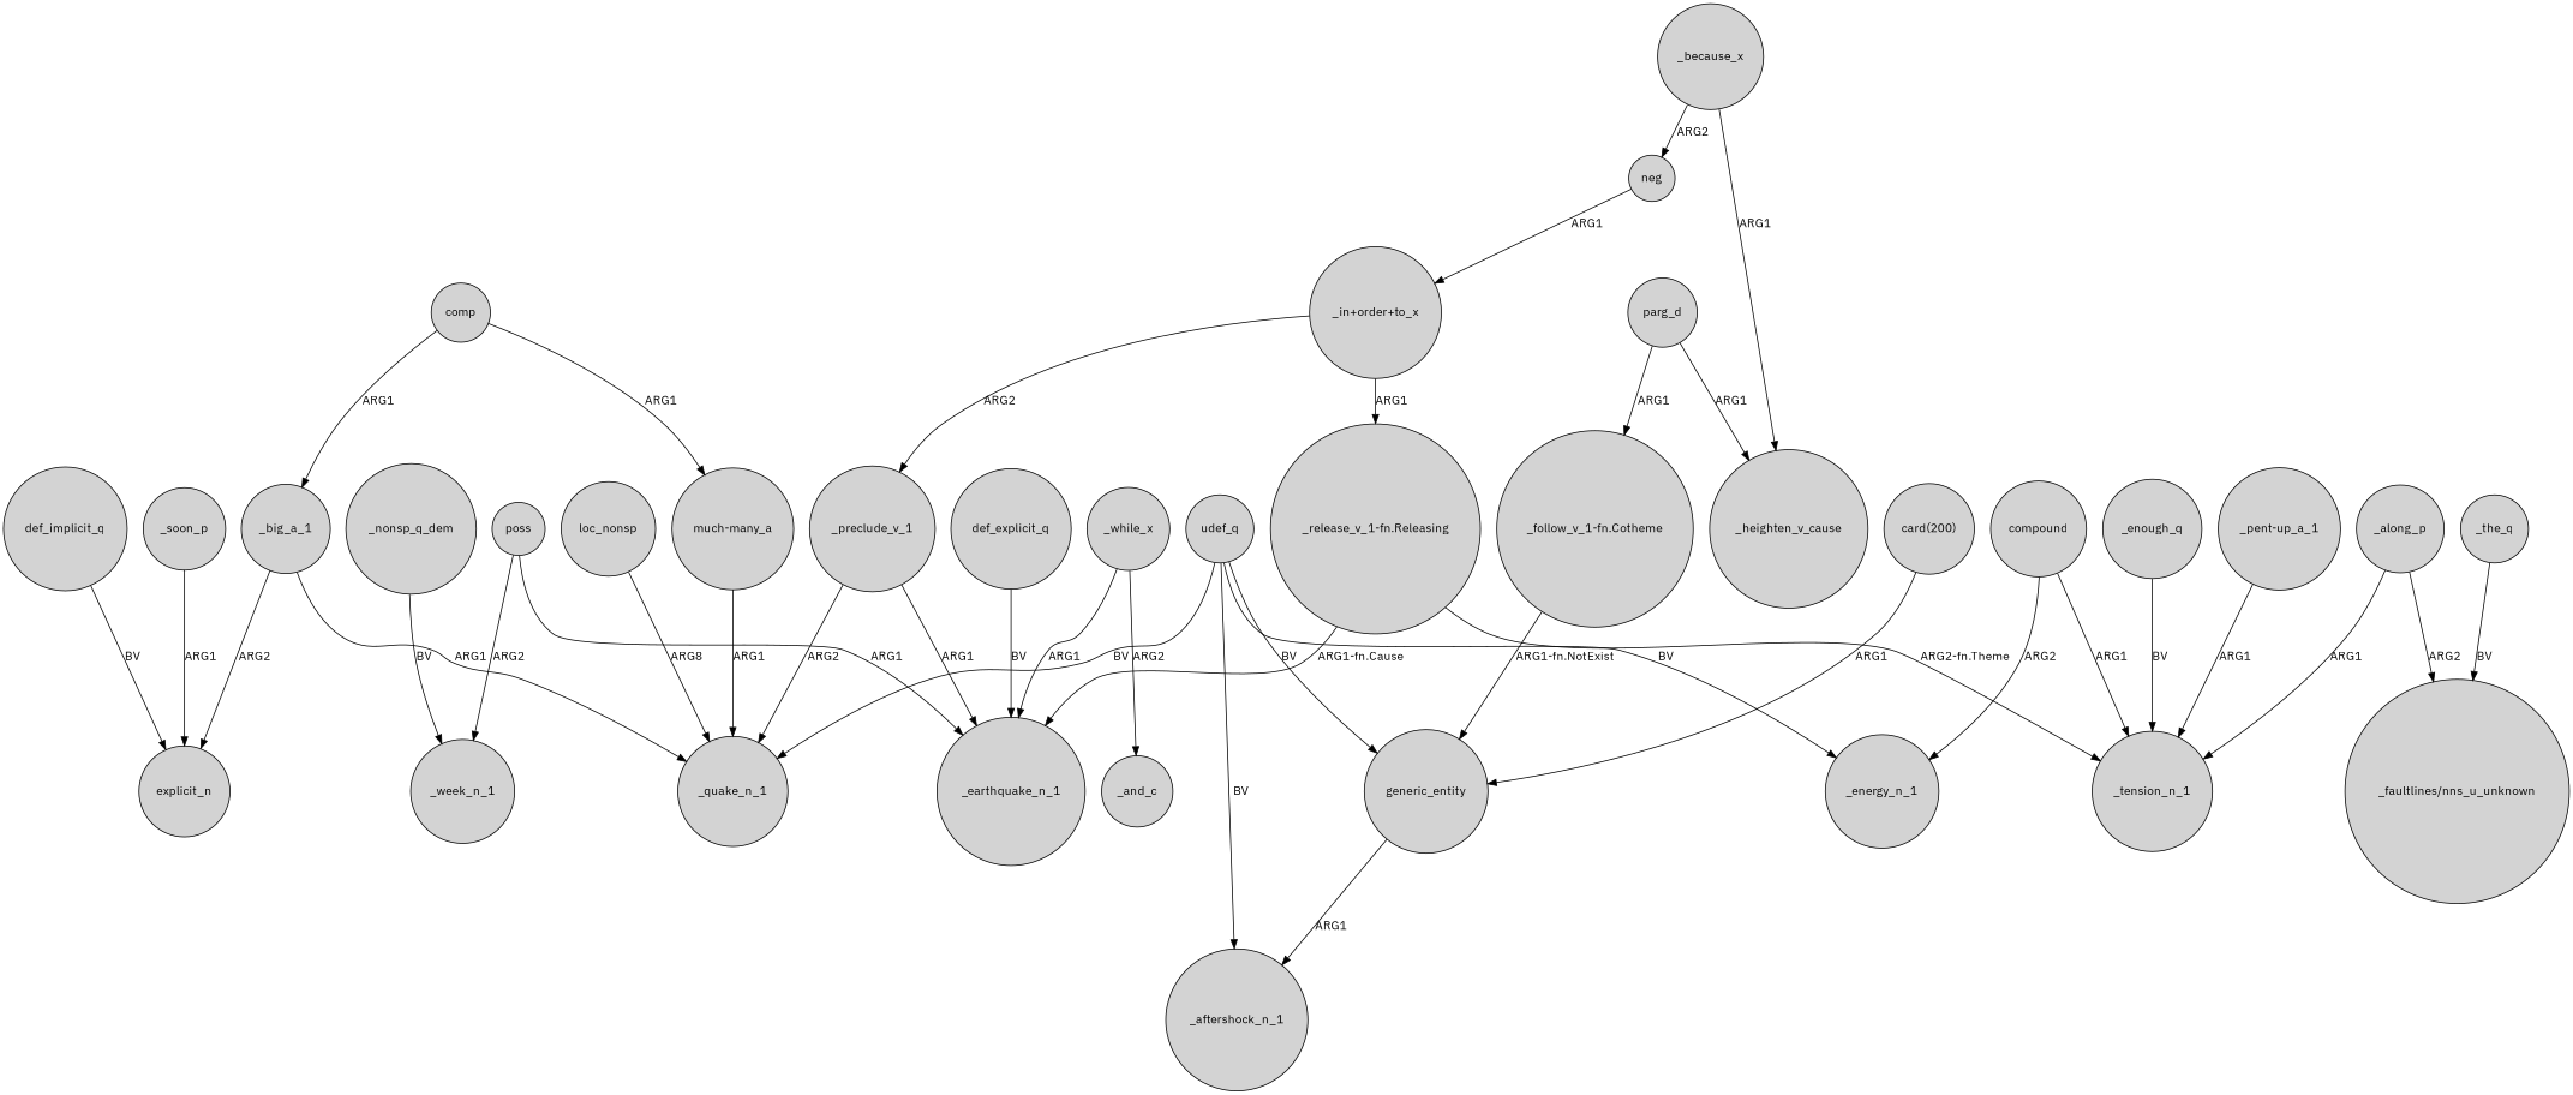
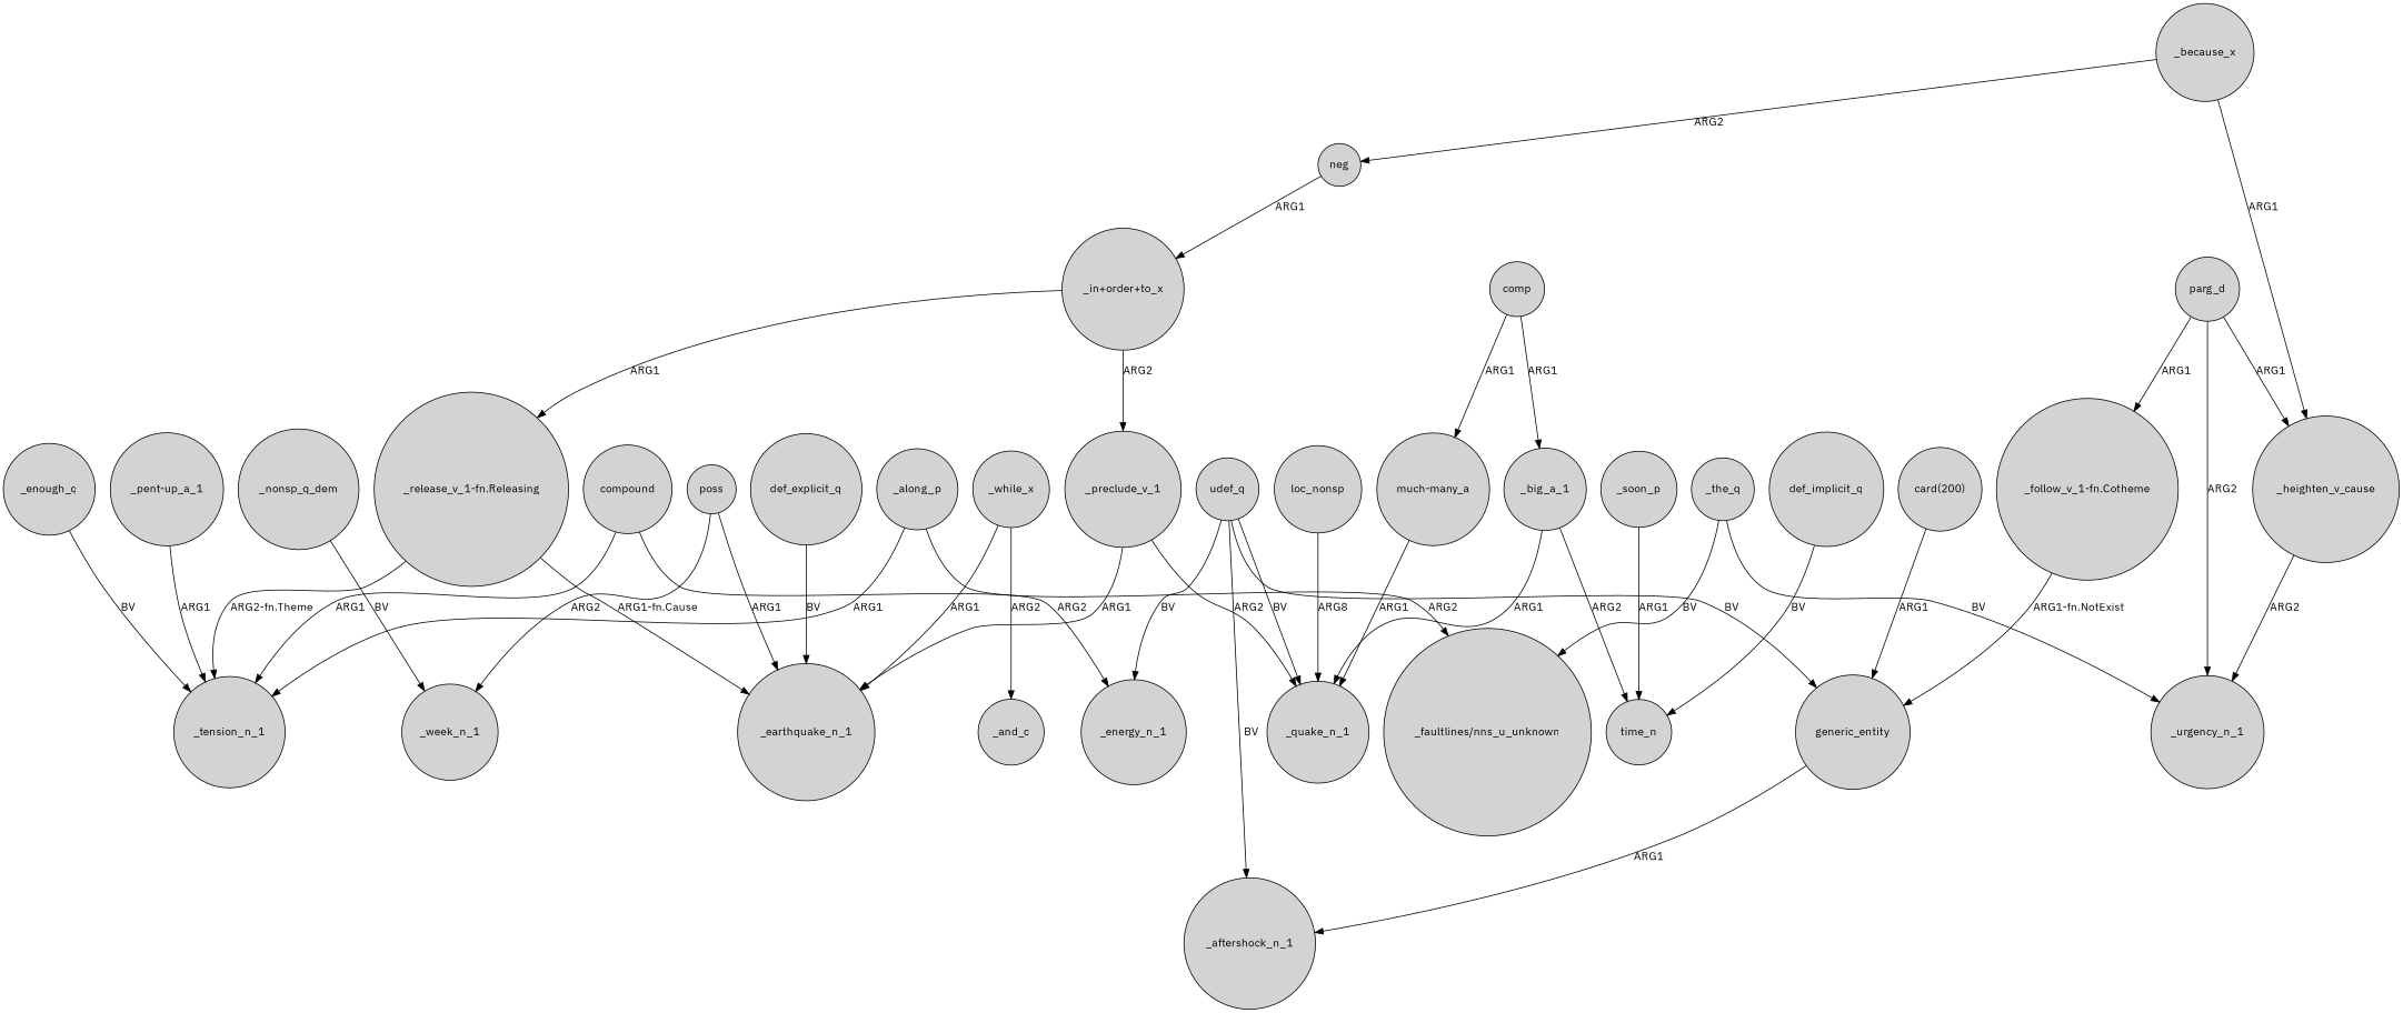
  digraph {
    fontname="IBM Plex Sans"
    node [fontname="IBM Plex Sans" shape=circle style=filled]
    edge [fontname="IBM Plex Sans"]
    udef_q
    _energy_n_1
    generic_entity
    _aftershock_n_1
    _quake_n_1
    def_explicit_q
    _earthquake_n_1
    comp
    _big_a_1
    "much-many_a"
-   time_n [label=explicit_n]
+   time_n
    n12 [label="card(200)"]
    parg_d
+   _urgency_n_1
    _heighten_v_cause
    "_follow_v_1-fn.Cotheme"
    loc_nonsp
    poss
    _week_n_1
    neg
    "_in+order+to_x"
    _preclude_v_1
    "_release_v_1-fn.Releasing"
    _tension_n_1
    "_pent-up_a_1"
    _because_x
    _while_x
    _and_c
    _along_p
    "_faultlines/nns_u_unknown"
    compound
    _enough_q
    n33 [label=_nonsp_q_dem]
    _the_q
    _soon_p
    def_implicit_q
    udef_q -> _energy_n_1 [label=BV]
    udef_q -> generic_entity [label=BV]
    udef_q -> _aftershock_n_1 [label=BV]
    udef_q -> _quake_n_1 [label=BV]
    generic_entity -> _aftershock_n_1 [label=ARG1]
    def_explicit_q -> _earthquake_n_1 [label=BV]
    comp -> _big_a_1 [label=ARG1]
    comp -> "much-many_a" [label=ARG1]
    _big_a_1 -> _quake_n_1 [label=ARG1]
    _big_a_1 -> time_n [label=ARG2]
    "much-many_a" -> _quake_n_1 [label=ARG1]
    n12 -> generic_entity [label=ARG1]
+   parg_d -> _urgency_n_1 [label=ARG2]
    parg_d -> _heighten_v_cause [label=ARG1]
    parg_d -> "_follow_v_1-fn.Cotheme" [label=ARG1]
+   _heighten_v_cause -> _urgency_n_1 [label=ARG2]
    "_follow_v_1-fn.Cotheme" -> generic_entity [label="ARG1-fn.NotExist"]
    loc_nonsp -> _quake_n_1 [label=ARG8]
    poss -> _earthquake_n_1 [label=ARG1]
    poss -> _week_n_1 [label=ARG2]
    neg -> "_in+order+to_x" [label=ARG1]
    "_in+order+to_x" -> _preclude_v_1 [label=ARG2]
    "_in+order+to_x" -> "_release_v_1-fn.Releasing" [label=ARG1]
    _preclude_v_1 -> _quake_n_1 [label=ARG2]
    _preclude_v_1 -> _earthquake_n_1 [label=ARG1]
    "_release_v_1-fn.Releasing" -> _earthquake_n_1 [label="ARG1-fn.Cause"]
    "_release_v_1-fn.Releasing" -> _tension_n_1 [label="ARG2-fn.Theme"]
    "_pent-up_a_1" -> _tension_n_1 [label=ARG1]
    _because_x -> _heighten_v_cause [label=ARG1]
    _because_x -> neg [label=ARG2]
    _while_x -> _earthquake_n_1 [label=ARG1]
    _while_x -> _and_c [label=ARG2]
    _along_p -> _tension_n_1 [label=ARG1]
    _along_p -> "_faultlines/nns_u_unknown" [label=ARG2]
    compound -> _energy_n_1 [label=ARG2]
    compound -> _tension_n_1 [label=ARG1]
    _enough_q -> _tension_n_1 [label=BV]
    n33 -> _week_n_1 [label=BV]
+   _the_q -> _urgency_n_1 [label=BV]
    _the_q -> "_faultlines/nns_u_unknown" [label=BV]
    _soon_p -> time_n [label=ARG1]
    def_implicit_q -> time_n [label=BV]
  }
